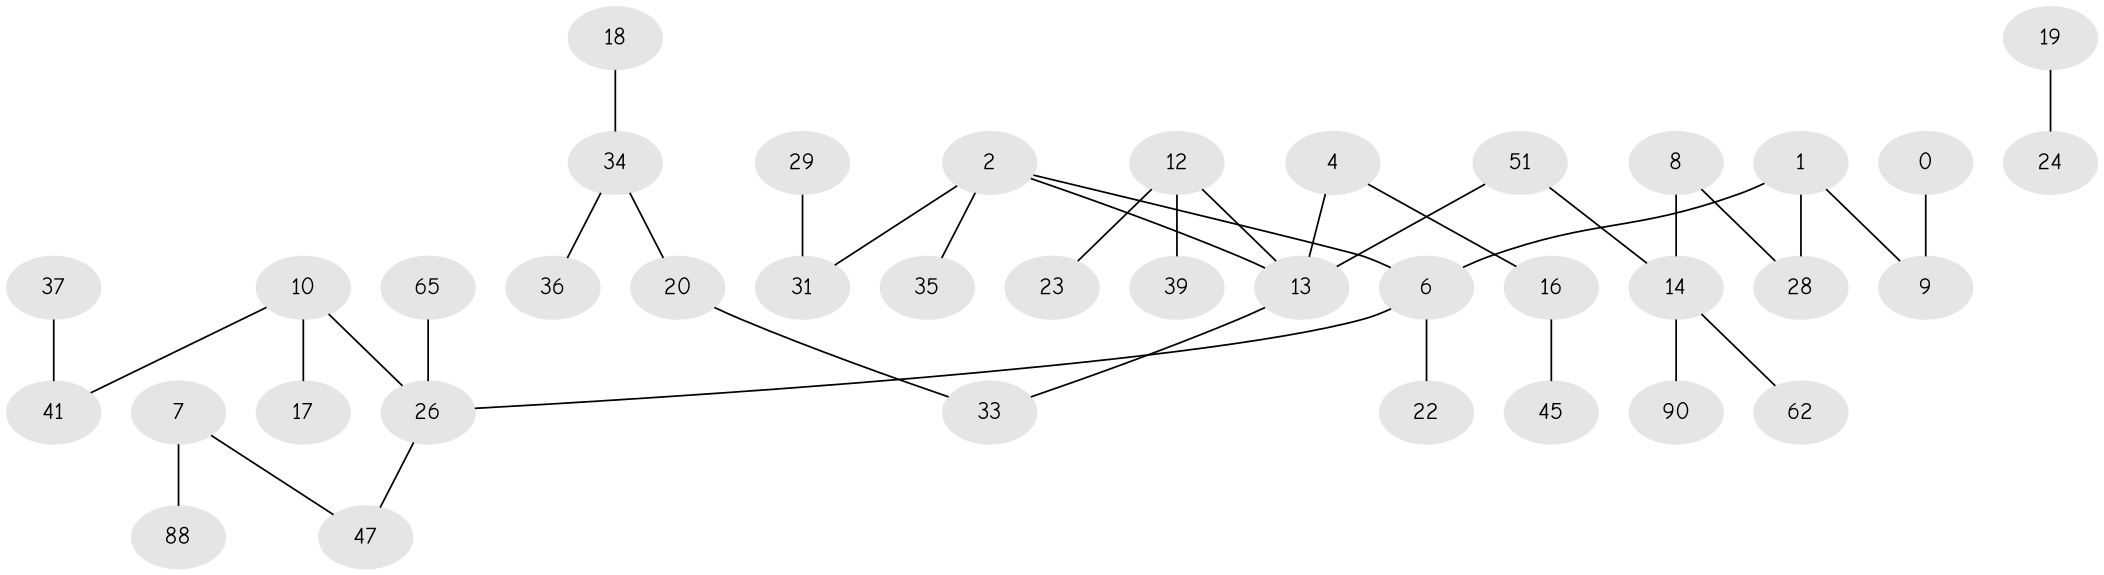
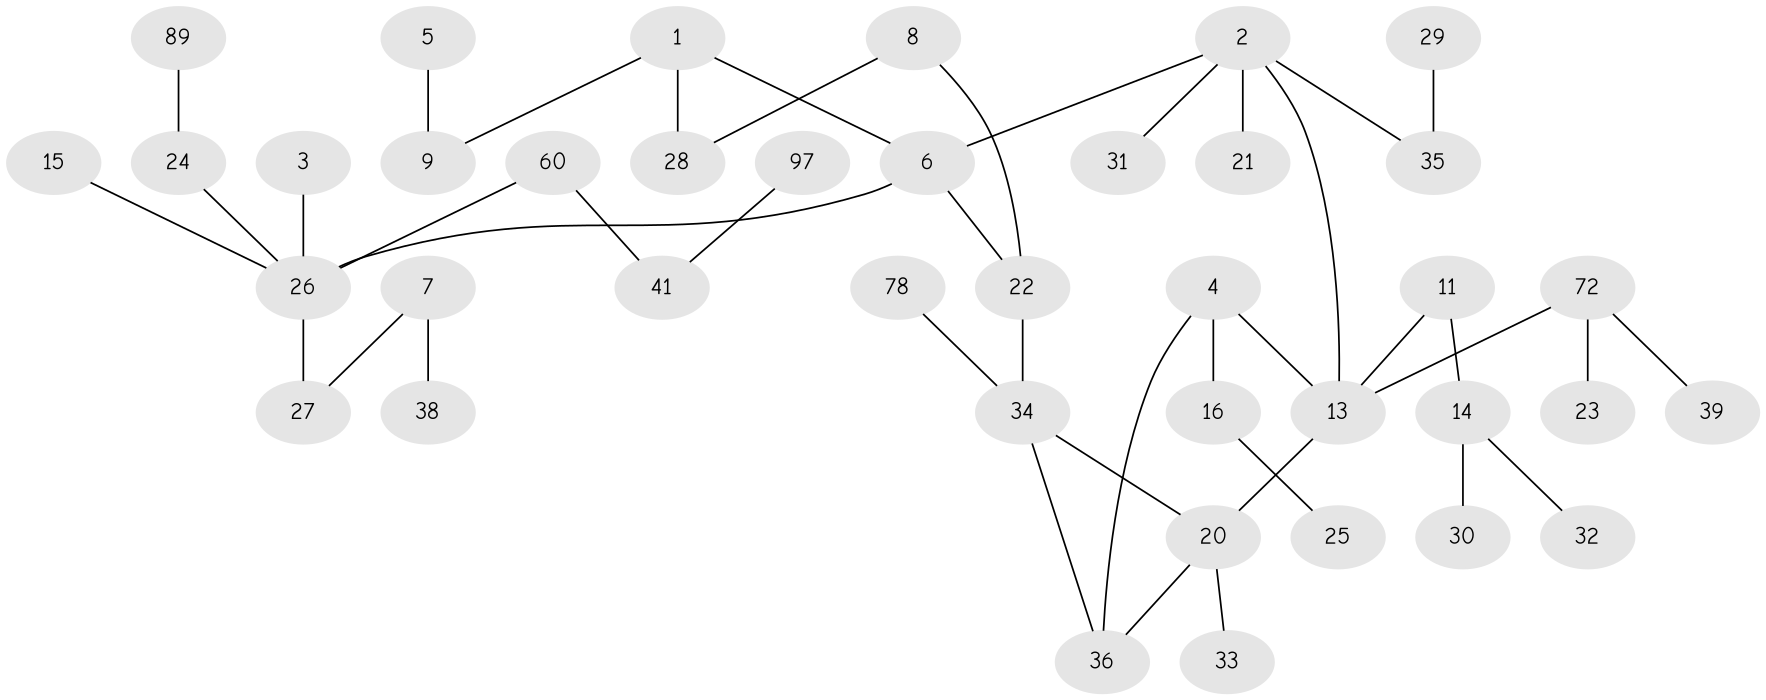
  graph {
    fontname="Comic Neue"
    node [color=gray90 fontname="Comic Neue" style=filled]
    edge [fontname="Comic Neue" weight=1.0]
    1
    6
    9
    28
    26
    22
    2
    13
+   21
    31
    35
    20
-   27 [label=47]
+   3
+   27
    4
    16
    36
-   25 [label=45]
-   5 [label=0]
+   25
+   5
    34
    7
-   38 [label=88]
+   38
    8
    14
-   30 [label=90]
-   32 [label=62]
-   10
-   17
+   30
+   32
+   10 [label=60]
    n29 [label=41]
-   11 [label=51]
-   12
+   11
+   12 [label=72]
    23
    39
    33
-   15 [label=65]
-   18
-   19
+   15
+   18 [label=78]
+   19 [label=89]
    24
    29
-   37
+   37 [label=97]
    1 -- 6
    1 -- 9
    1 -- 28
    6 -- 26
    6 -- 22
    26 -- 27
+   22 -- 34
    2 -- 6
    2 -- 13
+   2 -- 21
    2 -- 31
    2 -- 35
-   13 -- 33
+   13 -- 20
+   20 -- 36
    20 -- 33
+   3 -- 26
    4 -- 13
    4 -- 16
+   4 -- 36
    16 -- 25
    5 -- 9
    34 -- 20
    34 -- 36
    7 -- 27
    7 -- 38
    8 -- 28
-   8 -- 14
+   8 -- 22
    14 -- 30
    14 -- 32
    10 -- 26
-   10 -- 17
    10 -- n29
    11 -- 13
    11 -- 14
    12 -- 13
    12 -- 23
    12 -- 39
    15 -- 26
    18 -- 34
    19 -- 24
-   29 -- 31
+   24 -- 26
+   29 -- 35
    37 -- n29
  }
